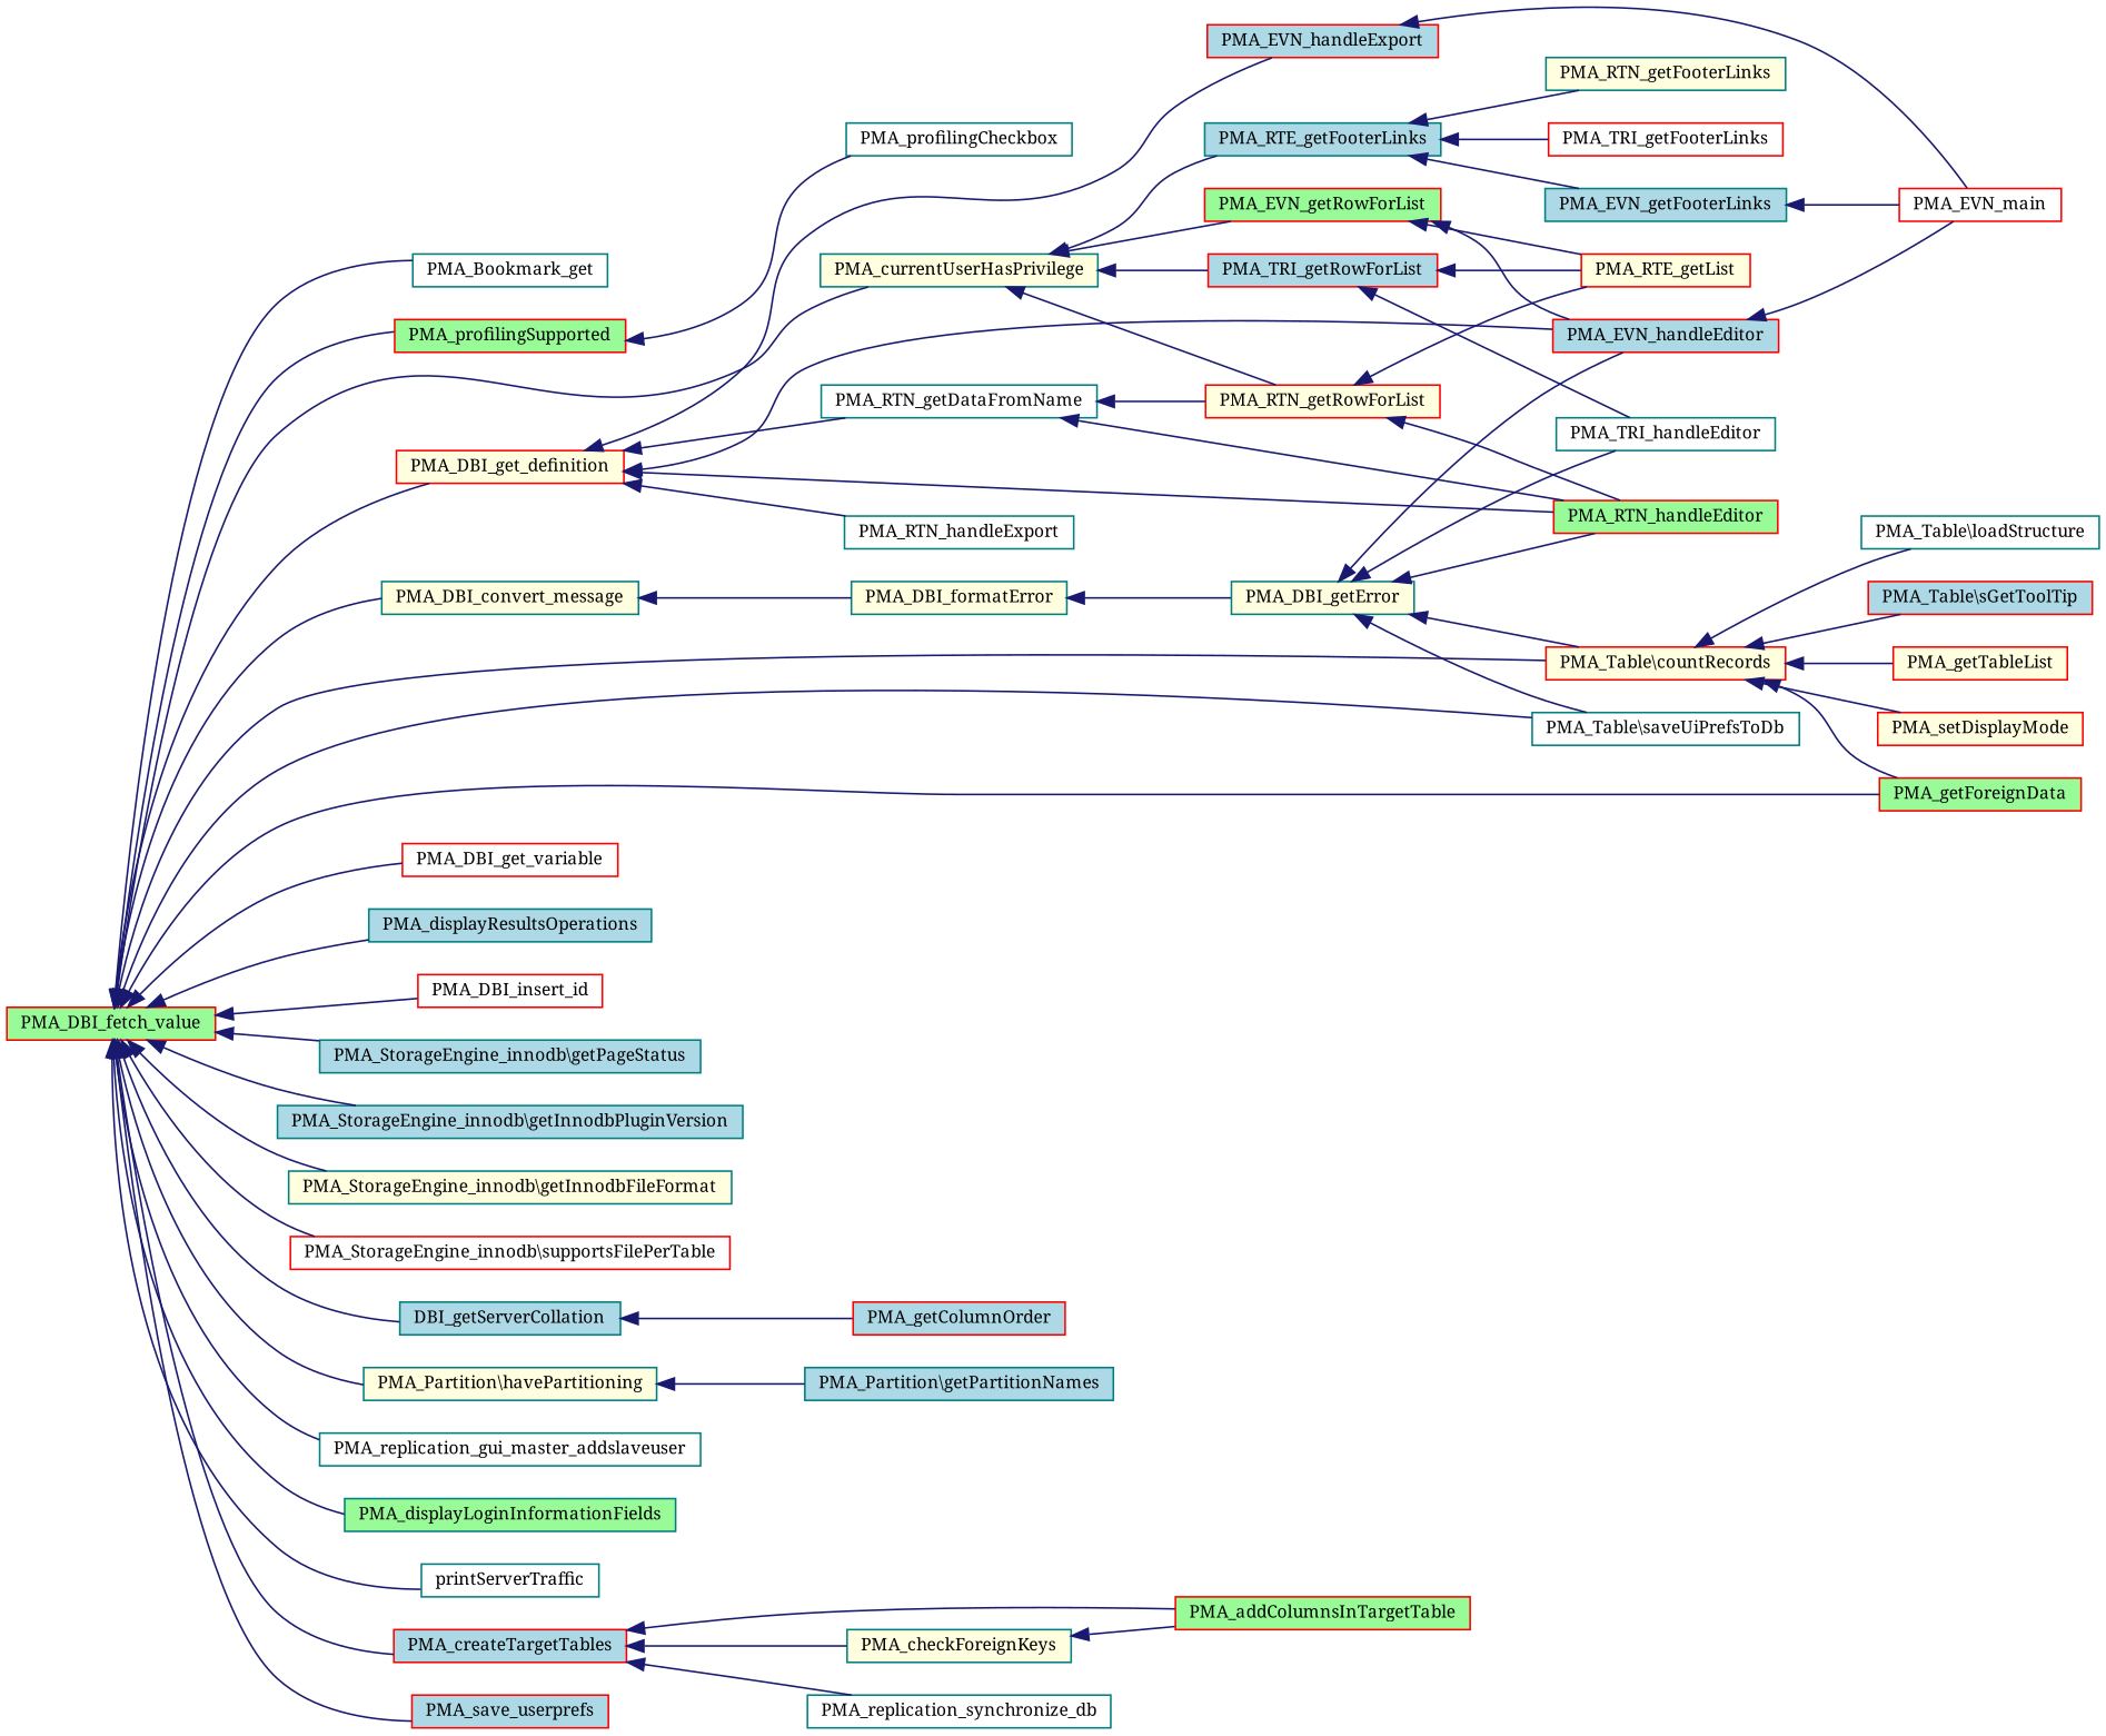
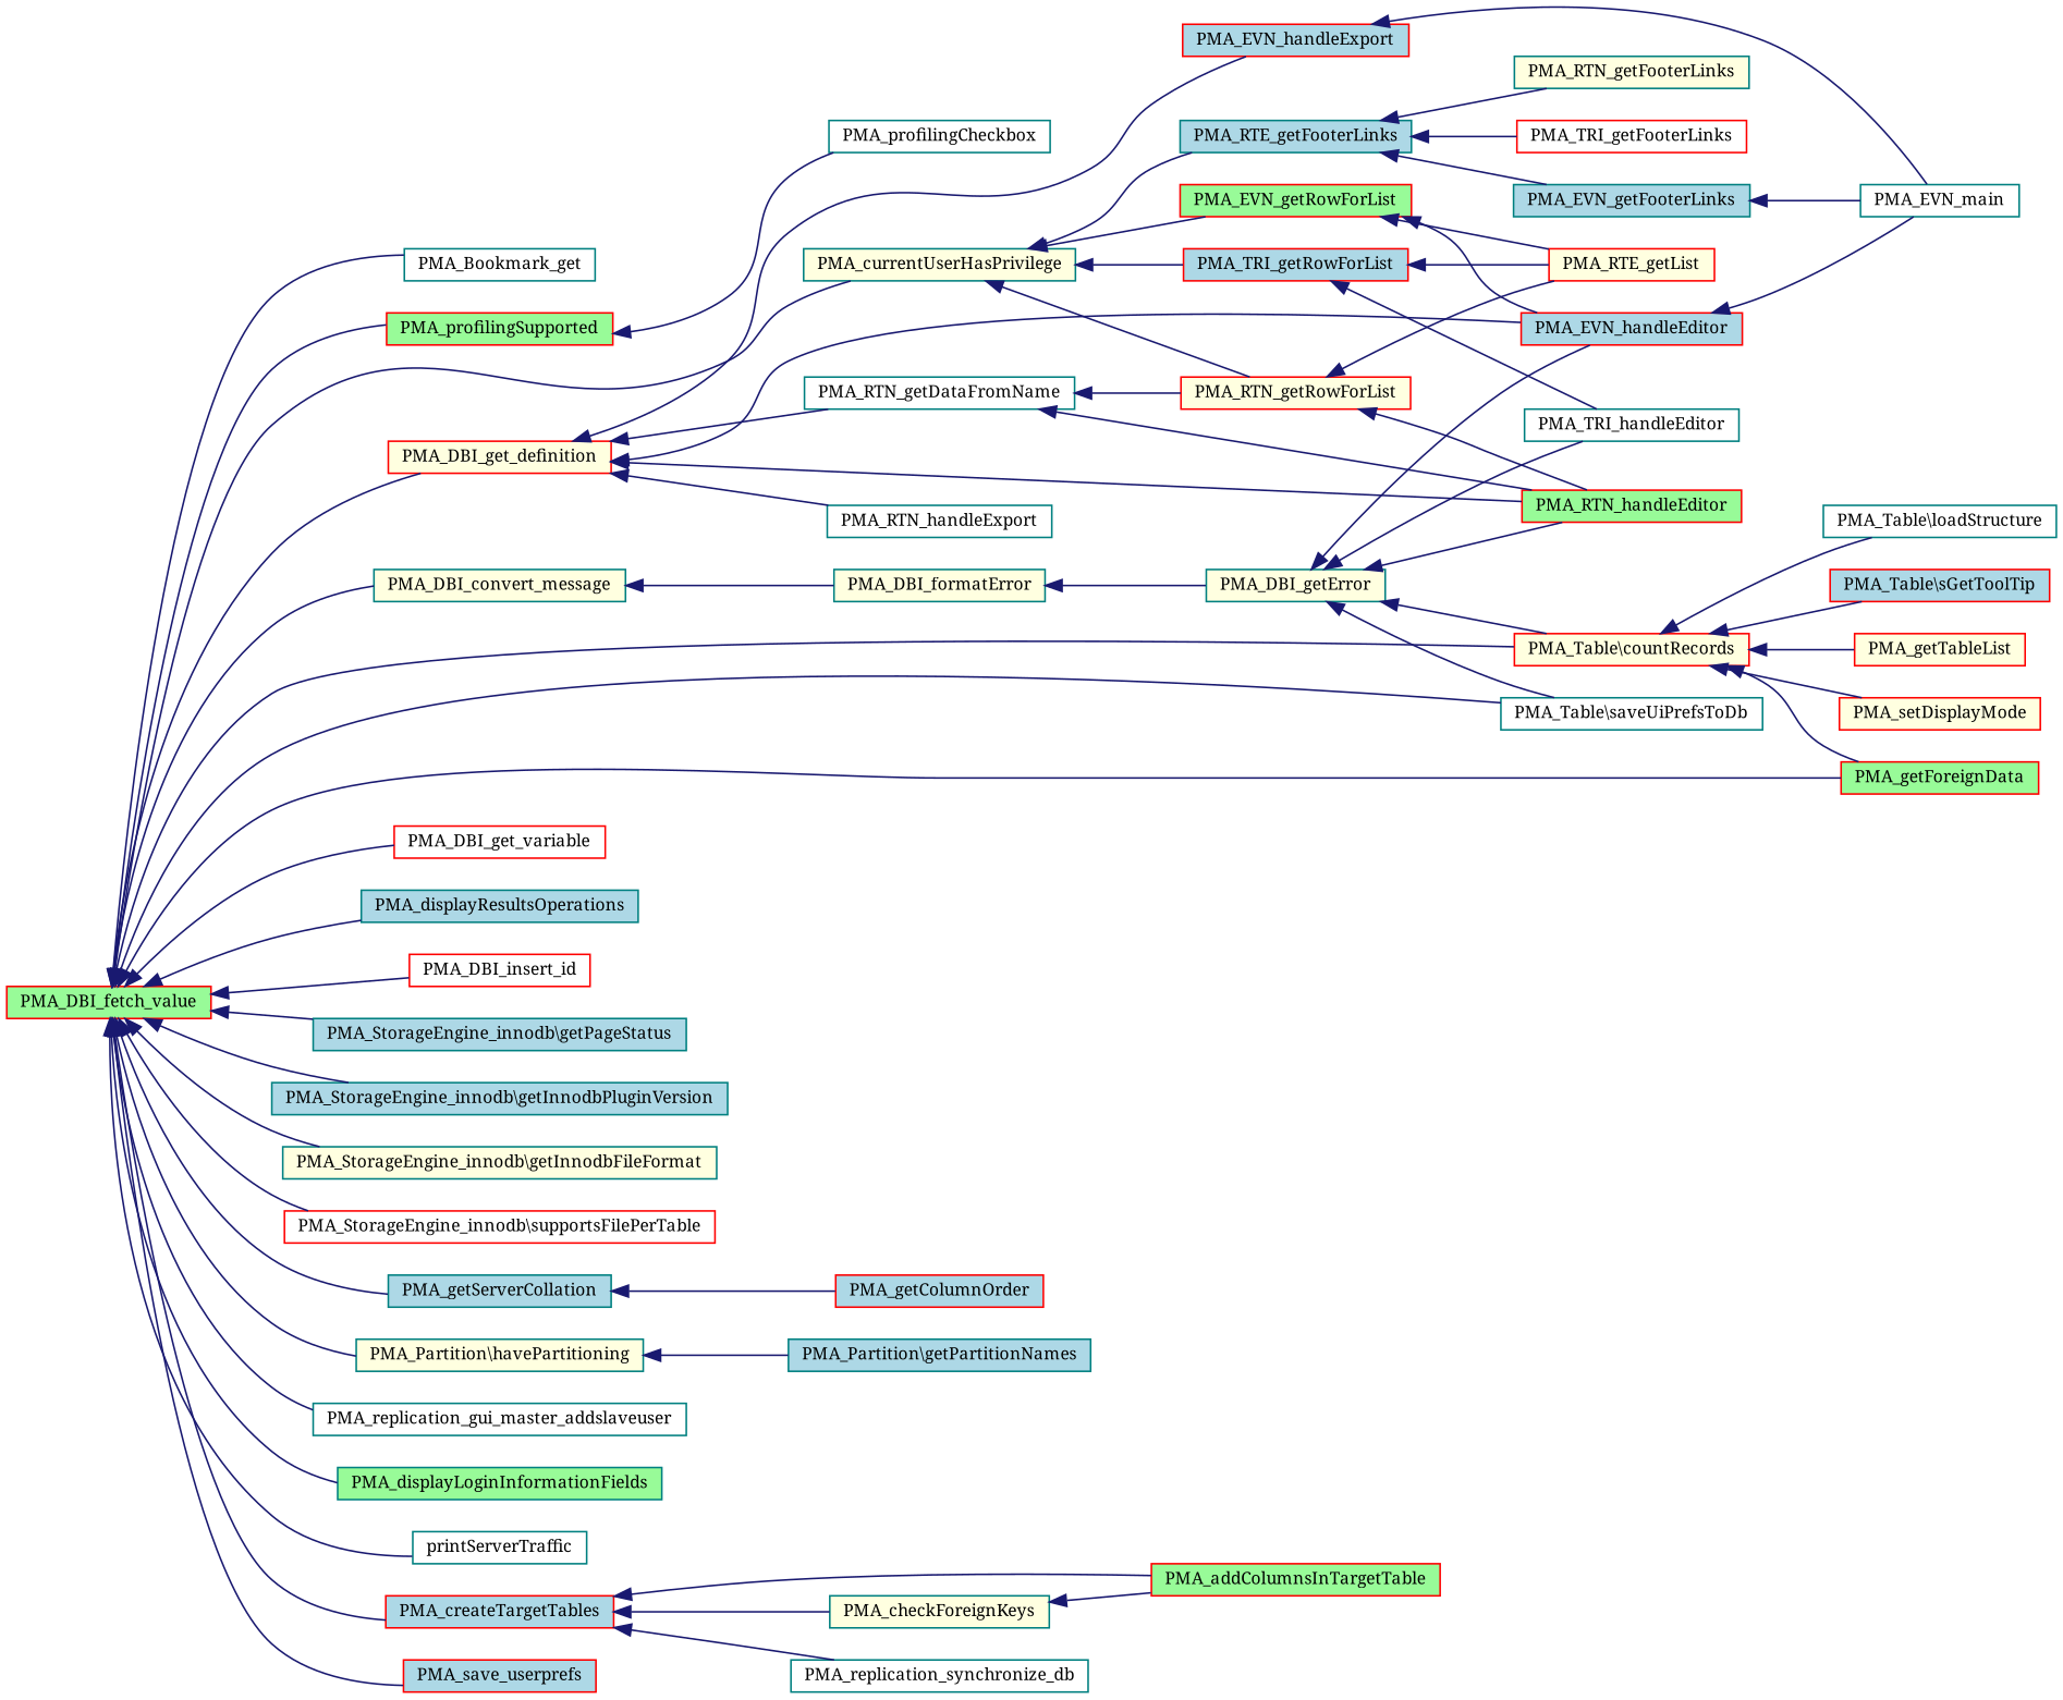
  digraph {
    fontname="Noto Serif"
    rankdir=LR
    node [color=teal fillcolor=white fontname="Noto Serif" fontsize=10 shape=record style=filled]
    edge [color=midnightblue dir=back fontname="Noto Serif" fontsize=10 labelfontname=Helvetica labelfontsize=10 style=solid]
    n1 [color=red fillcolor=palegreen fontcolor=black height=0.2 label=PMA_DBI_fetch_value width=0.4]
    n2 [height=0.2 label=PMA_Bookmark_get width=0.4]
    n3 [color=red fillcolor=palegreen height=0.2 label=PMA_profilingSupported width=0.4]
    n4 [fillcolor=lightyellow height=0.2 label=PMA_currentUserHasPrivilege width=0.4]
    n5 [fillcolor=lightyellow height=0.2 label=PMA_DBI_convert_message width=0.4]
    n6 [color=red fillcolor=lightyellow height=0.2 label="PMA_Table\\countRecords" width=0.4]
    n7 [color=red fillcolor=palegreen height=0.2 label=PMA_getForeignData width=0.4]
    n8 [height=0.2 label="PMA_Table\\saveUiPrefsToDb" width=0.4]
    n9 [color=red height=0.2 label=PMA_DBI_get_variable width=0.4]
    n10 [color=red fillcolor=lightyellow height=0.2 label=PMA_DBI_get_definition width=0.4]
    n11 [fillcolor=lightblue height=0.2 label=PMA_displayResultsOperations width=0.4]
    n12 [color=red height=0.2 label=PMA_DBI_insert_id width=0.4]
    n13 [fillcolor=lightblue height=0.2 label="PMA_StorageEngine_innodb\\getPageStatus" width=0.4]
    n14 [fillcolor=lightblue height=0.2 label="PMA_StorageEngine_innodb\\getInnodbPluginVersion" width=0.4]
    n15 [fillcolor=lightyellow height=0.2 label="PMA_StorageEngine_innodb\\getInnodbFileFormat" width=0.4]
    n16 [color=red height=0.2 label="PMA_StorageEngine_innodb\\supportsFilePerTable" width=0.4]
-   n17 [fillcolor=lightblue height=0.2 label=DBI_getServerCollation width=0.4]
+   n17 [fillcolor=lightblue height=0.2 label=PMA_getServerCollation width=0.4]
    n18 [fillcolor=lightyellow height=0.2 label="PMA_Partition\\havePartitioning" width=0.4]
    n19 [height=0.2 label=PMA_replication_gui_master_addslaveuser width=0.4]
    n20 [fillcolor=palegreen height=0.2 label=PMA_displayLoginInformationFields width=0.4]
    n21 [height=0.2 label=printServerTraffic width=0.4]
    n22 [color=red fillcolor=lightblue height=0.2 label=PMA_createTargetTables width=0.4]
    n23 [color=red fillcolor=lightblue height=0.2 label=PMA_save_userprefs width=0.4]
    n24 [height=0.2 label=PMA_profilingCheckbox width=0.4]
    n25 [fillcolor=lightblue height=0.2 label=PMA_RTE_getFooterLinks width=0.4]
    n26 [color=red fillcolor=lightyellow height=0.2 label=PMA_RTN_getRowForList width=0.4]
    n27 [color=red fillcolor=lightblue height=0.2 label=PMA_TRI_getRowForList width=0.4]
    n28 [color=red fillcolor=palegreen height=0.2 label=PMA_EVN_getRowForList width=0.4]
    n29 [fillcolor=lightblue height=0.2 label=PMA_EVN_getFooterLinks width=0.4]
-   n30 [color=red height=0.2 label=PMA_EVN_main width=0.4]
+   n30 [height=0.2 label=PMA_EVN_main width=0.4]
    n31 [fillcolor=lightyellow height=0.2 label=PMA_DBI_formatError width=0.4]
    n32 [color=red fillcolor=lightyellow height=0.2 label=PMA_getTableList width=0.4]
    n33 [color=red fillcolor=lightyellow height=0.2 label=PMA_setDisplayMode width=0.4]
    n34 [height=0.2 label="PMA_Table\\loadStructure" width=0.4]
    n35 [color=red fillcolor=lightblue height=0.2 label="PMA_Table\\sGetToolTip" width=0.4]
    n36 [color=red fillcolor=palegreen height=0.2 label=PMA_RTN_handleEditor width=0.4]
    n37 [color=red fillcolor=lightblue height=0.2 label=PMA_EVN_handleEditor width=0.4]
    n38 [color=red fillcolor=lightblue height=0.2 label=PMA_EVN_handleExport width=0.4]
    n39 [height=0.2 label=PMA_RTN_handleExport width=0.4]
    n40 [height=0.2 label=PMA_RTN_getDataFromName width=0.4]
    n41 [color=red fillcolor=lightblue height=0.2 label=PMA_getColumnOrder width=0.4]
    n42 [fillcolor=lightblue height=0.2 label="PMA_Partition\\getPartitionNames" width=0.4]
    n43 [height=0.2 label=PMA_replication_synchronize_db width=0.4]
    n44 [color=red fillcolor=palegreen height=0.2 label=PMA_addColumnsInTargetTable width=0.4]
    n45 [fillcolor=lightyellow height=0.2 label=PMA_checkForeignKeys width=0.4]
    n46 [fillcolor=lightyellow height=0.2 label=PMA_RTN_getFooterLinks width=0.4]
    n47 [color=red height=0.2 label=PMA_TRI_getFooterLinks width=0.4]
    n48 [color=red fillcolor=lightyellow height=0.2 label=PMA_RTE_getList width=0.4]
    n49 [height=0.2 label=PMA_TRI_handleEditor width=0.4]
    n50 [fillcolor=lightyellow height=0.2 label=PMA_DBI_getError width=0.4]
    n1 -> n2
    n1 -> n3
    n1 -> n4
    n1 -> n5
    n1 -> n6
    n1 -> n7
    n1 -> n8
    n1 -> n9
    n1 -> n10
    n1 -> n11
    n1 -> n12
    n1 -> n13
    n1 -> n14
    n1 -> n15
    n1 -> n16
    n1 -> n17
    n1 -> n18
    n1 -> n19
    n1 -> n20
    n1 -> n21
    n1 -> n22
    n1 -> n23
    n3 -> n24
    n4 -> n25
    n4 -> n26
    n4 -> n27
    n4 -> n28
    n5 -> n31
    n6 -> n7
    n6 -> n32
    n6 -> n33
    n6 -> n34
    n6 -> n35
    n10 -> n36
    n10 -> n37
    n10 -> n38
    n10 -> n39
    n10 -> n40
    n17 -> n41
    n18 -> n42
    n22 -> n43
    n22 -> n44
    n22 -> n45
    n25 -> n29
    n25 -> n46
    n25 -> n47
    n26 -> n36
    n26 -> n48
    n27 -> n48
    n27 -> n49
    n28 -> n37
    n28 -> n48
    n29 -> n30
    n31 -> n50
    n37 -> n30
    n38 -> n30
    n40 -> n26
    n40 -> n36
    n45 -> n44
    n50 -> n6
    n50 -> n8
    n50 -> n36
    n50 -> n37
    n50 -> n49
  }
